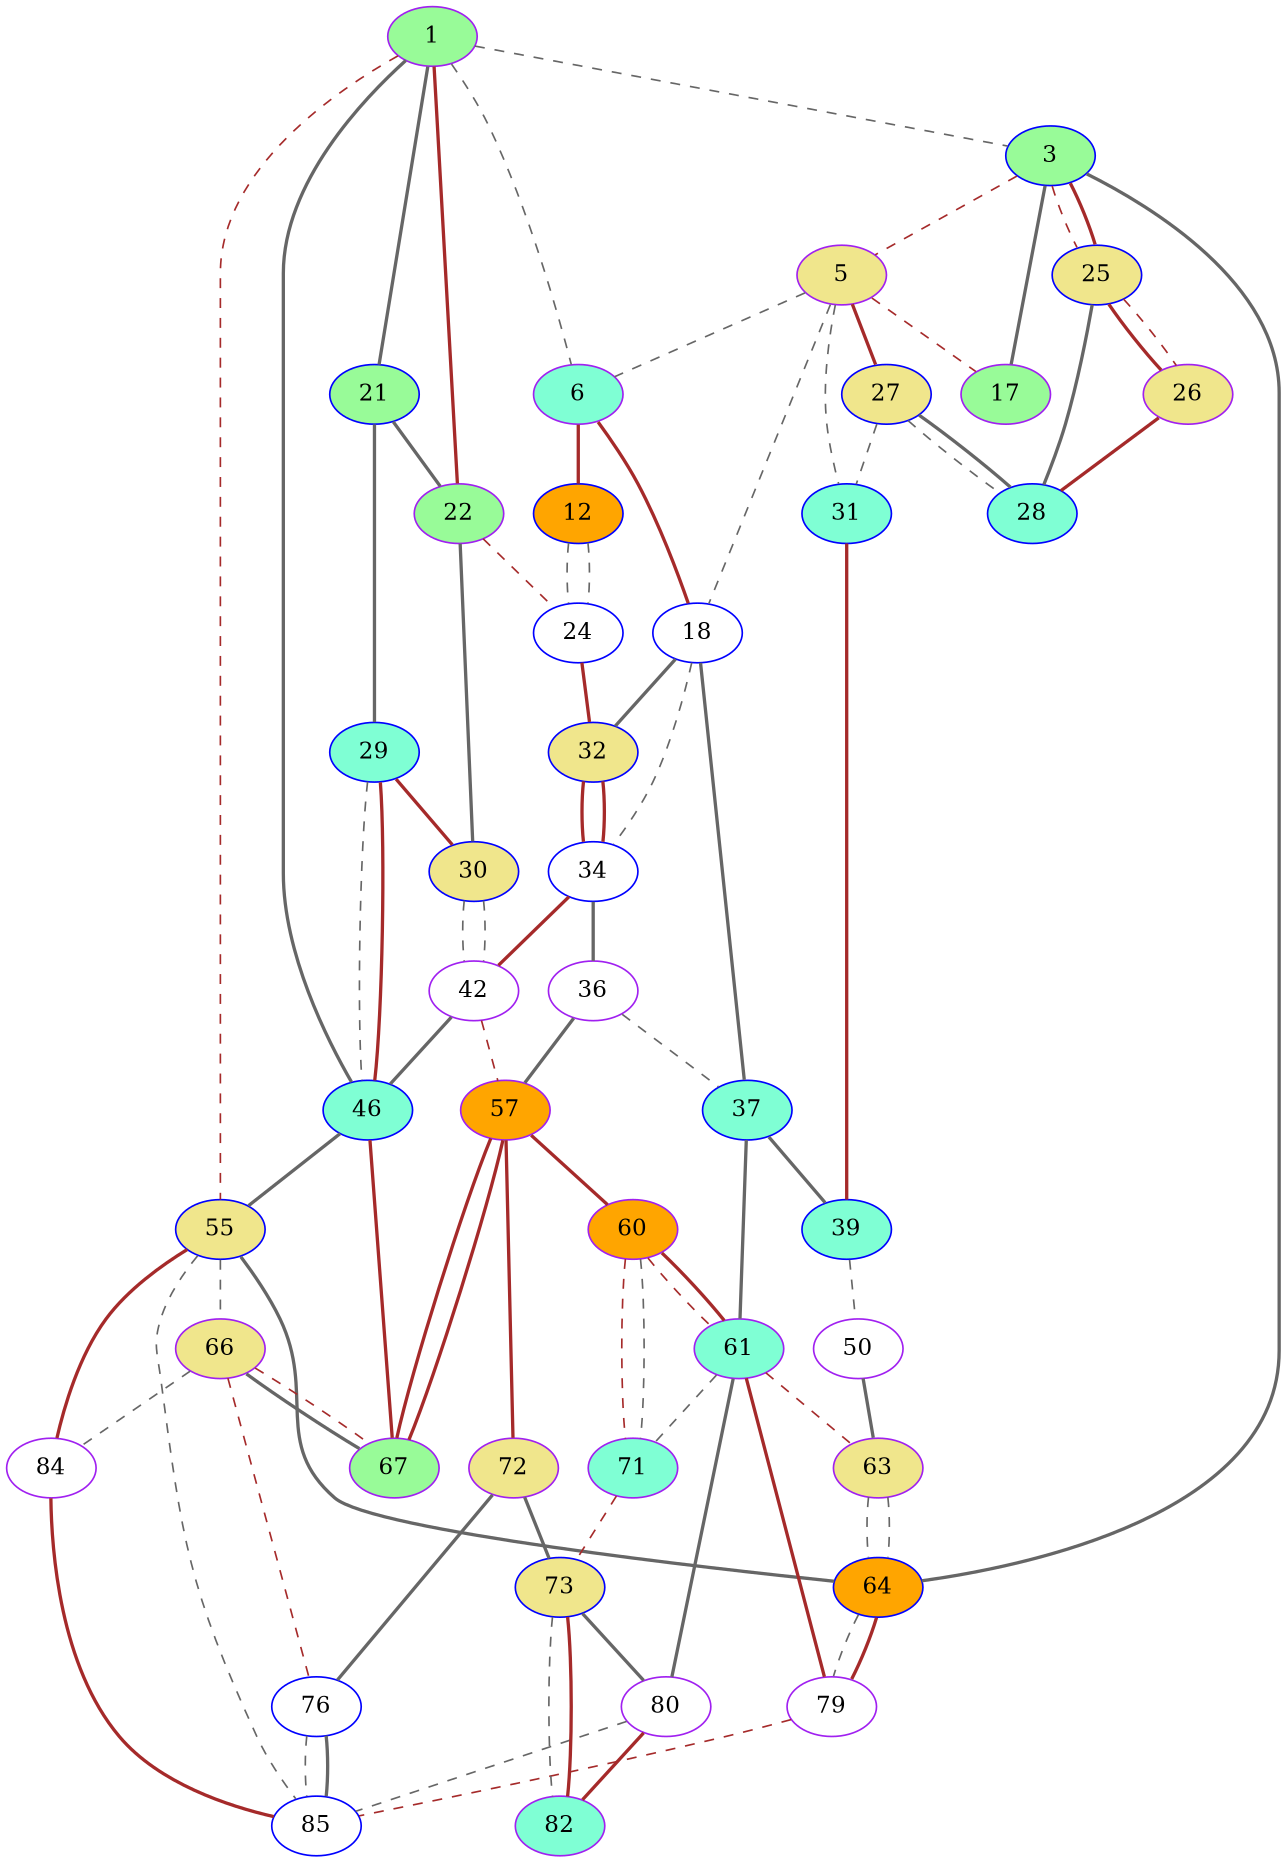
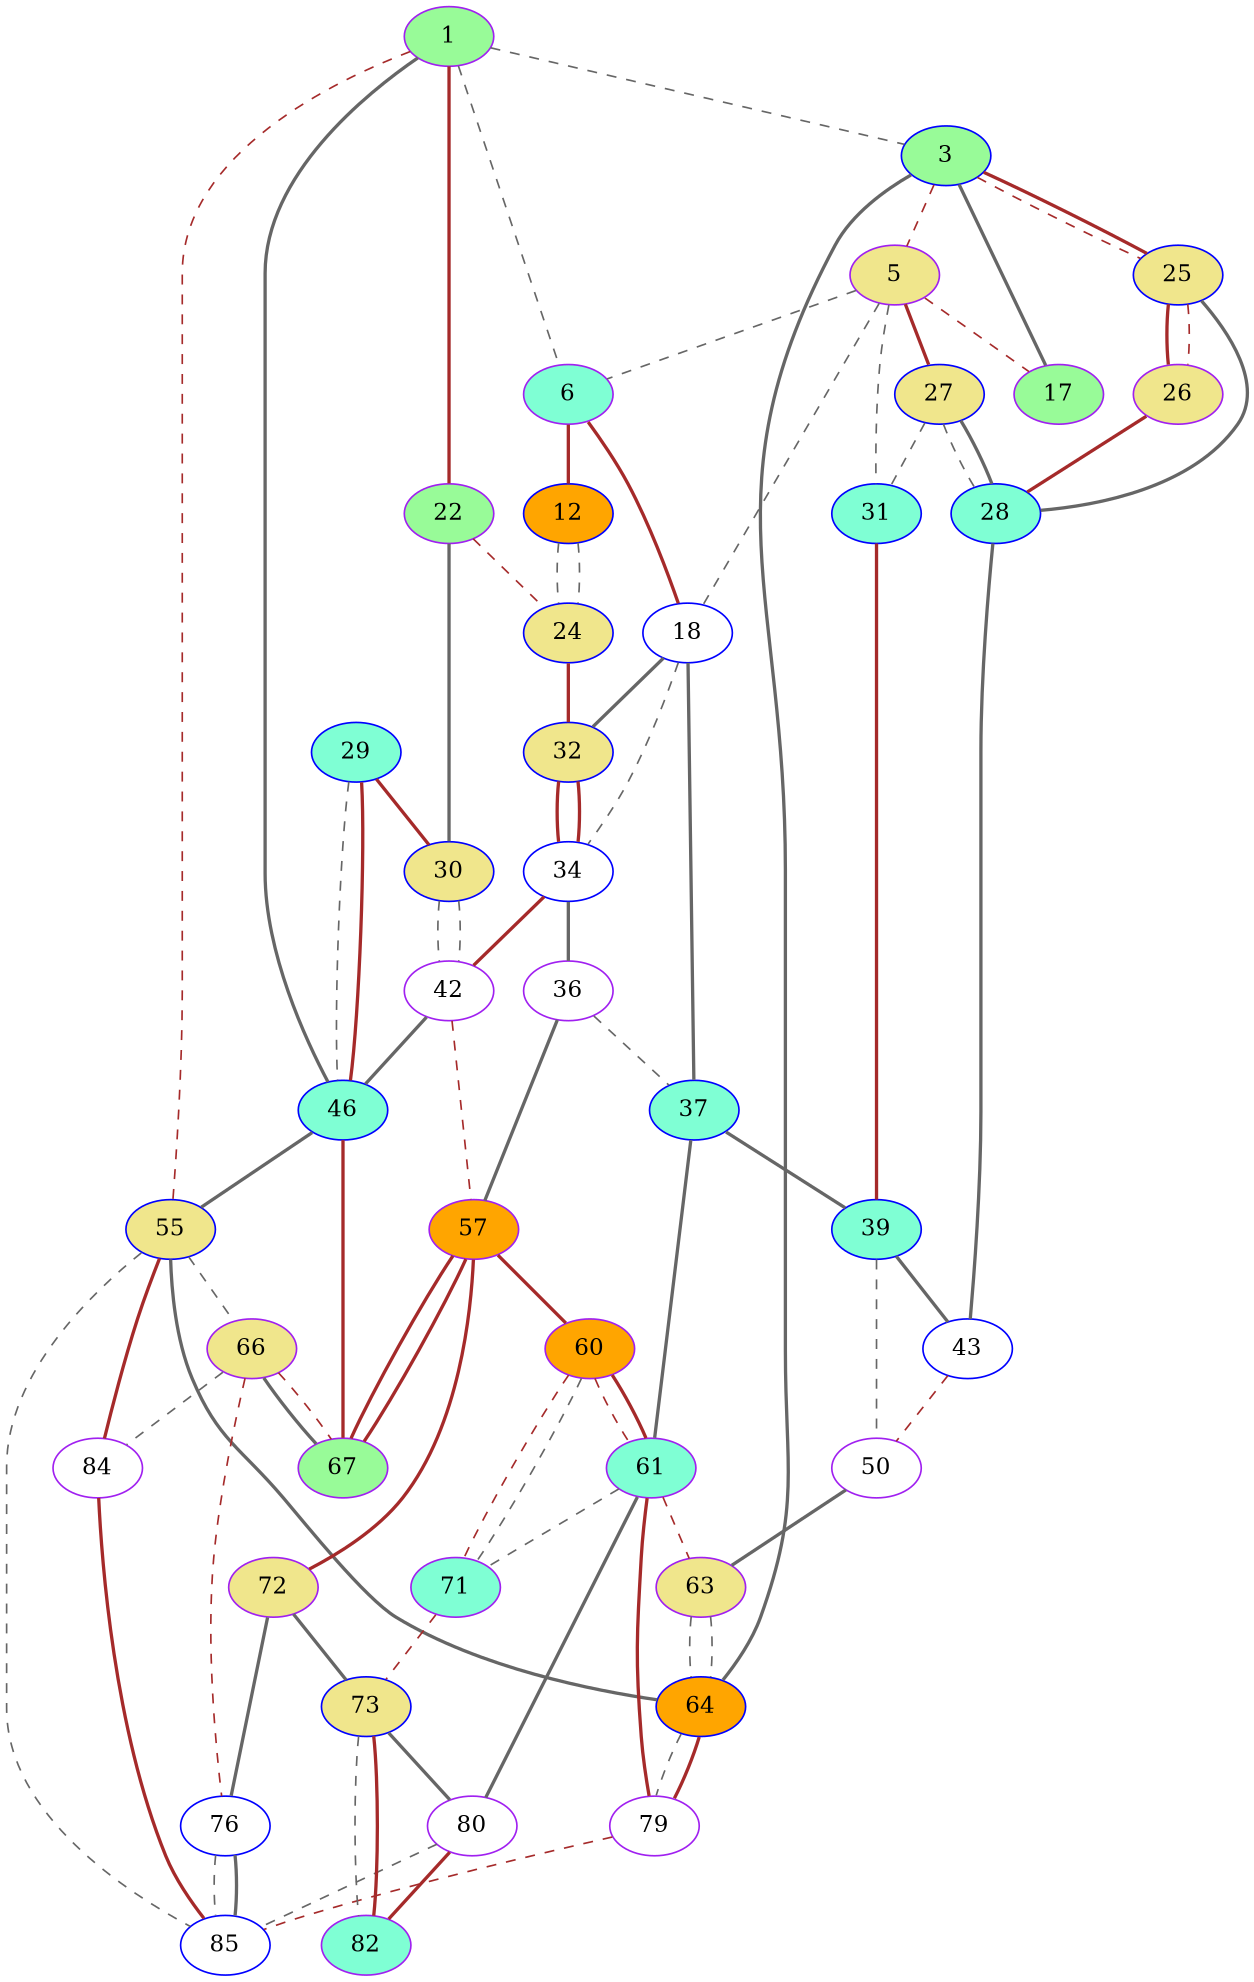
  graph {
    node [color=blue fillcolor=khaki style=filled]
    edge [color=gray40 style=bold]
    1 [color=purple fillcolor=palegreen super="+2+8"]
    3 [fillcolor=palegreen super="+4"]
    6 [color=purple fillcolor=aquamarine super="+13+7"]
-   21 [fillcolor=palegreen]
    22 [color=purple fillcolor=palegreen super="+23"]
    46 [fillcolor=aquamarine super="+49+47"]
    55 [super="+56"]
    5 [color=purple super="+14"]
    17 [color=purple fillcolor=palegreen]
    25
    64 [fillcolor=orange]
    18 [fillcolor=white super="+33+19"]
    12 [fillcolor=orange]
    29 [fillcolor=aquamarine]
-   24 [fillcolor=white]
+   24
    30
    67 [color=purple fillcolor=palegreen]
    66 [color=purple super="+75"]
    84 [color=purple fillcolor=white]
    85 [fillcolor=white super="+88+86"]
    27
    31 [fillcolor=aquamarine]
    26 [color=purple]
    28 [fillcolor=aquamarine super="+45"]
    79 [color=purple fillcolor=white]
    32
    34 [fillcolor=white super="+35"]
    37 [fillcolor=aquamarine super="+38+54"]
    39 [fillcolor=aquamarine super="+52+40"]
    42 [color=purple fillcolor=white super="+48"]
    36 [color=purple fillcolor=white]
    61 [color=purple fillcolor=aquamarine super="+69"]
+   43 [fillcolor=white super="+44+51"]
    50 [color=purple fillcolor=white super="+53"]
    57 [color=purple fillcolor=orange super="+58"]
    60 [color=purple fillcolor=orange]
    72 [color=purple]
    63 [color=purple super="+68"]
    71 [color=purple fillcolor=aquamarine]
    80 [color=purple fillcolor=white super="+81+83"]
    76 [fillcolor=white super="+77"]
    73 [super="+74"]
    82 [color=purple fillcolor=aquamarine]
    1 -- 3 [style=dashed]
    1 -- 6 [style=dashed]
-   1 -- 21
    1 -- 22 [color=brown]
    1 -- 46
    1 -- 55 [color=brown style=dashed]
    3 -- 5 [color=brown style=dashed]
    3 -- 17
    3 -- 25 [color=brown style=dashed]
    3 -- 25 [color=brown]
    3 -- 64
    6 -- 18 [color=brown]
    6 -- 12 [color=brown weight=2]
-   21 -- 22
-   21 -- 29
    22 -- 24 [color=brown style=dashed]
    22 -- 30
    46 -- 55
    46 -- 67 [color=brown]
    55 -- 64
    55 -- 66 [style=dashed]
    55 -- 84 [color=brown]
    55 -- 85 [style=dashed]
    5 -- 6 [style=dashed]
    5 -- 17 [color=brown style=dashed]
    5 -- 18 [style=dashed]
    5 -- 27 [color=brown]
    5 -- 31 [style=dashed]
    25 -- 26 [color=brown]
    25 -- 26 [color=brown style=dashed]
    25 -- 28
    64 -- 79 [style=dashed]
    64 -- 79 [color=brown]
    18 -- 32
    18 -- 34 [style=dashed]
    18 -- 37
    12 -- 24 [style=dashed]
    12 -- 24 [style=dashed]
    29 -- 46 [style=dashed]
    29 -- 46 [color=brown]
    29 -- 30 [color=brown]
    24 -- 32 [color=brown]
    30 -- 42 [style=dashed]
    30 -- 42 [style=dashed]
    66 -- 67
    66 -- 67 [color=brown style=dashed]
    66 -- 84 [style=dashed]
    66 -- 76 [color=brown style=dashed]
    84 -- 85 [color=brown]
    27 -- 31 [style=dashed]
    27 -- 28 [style=dashed]
    27 -- 28
    31 -- 39 [color=brown]
    26 -- 28 [color=brown]
+   28 -- 43
    79 -- 85 [color=brown style=dashed]
    32 -- 34 [color=brown]
    32 -- 34 [color=brown]
    34 -- 42 [color=brown]
    34 -- 36
    37 -- 39 [weight=2]
    37 -- 61
+   39 -- 43
    39 -- 50 [style=dashed weight=2]
    42 -- 46
    42 -- 57 [color=brown style=dashed]
    36 -- 37 [style=dashed]
    36 -- 57
    61 -- 79 [color=brown]
    61 -- 63 [color=brown style=dashed]
    61 -- 71 [style=dashed]
    61 -- 80
+   43 -- 50 [color=brown style=dashed]
    50 -- 63
    57 -- 67 [color=brown]
    57 -- 67 [color=brown]
    57 -- 60 [color=brown]
    57 -- 72 [color=brown]
    60 -- 61 [color=brown style=dashed]
    60 -- 61 [color=brown]
    60 -- 71 [color=brown style=dashed]
    60 -- 71 [style=dashed]
    72 -- 76
    72 -- 73
    63 -- 64 [style=dashed]
    63 -- 64 [style=dashed]
    71 -- 73 [color=brown style=dashed]
    80 -- 85 [style=dashed]
    80 -- 82 [color=brown]
    76 -- 85 [style=dashed]
    76 -- 85
    73 -- 80
    73 -- 82 [style=dashed]
    73 -- 82 [color=brown]
  }
